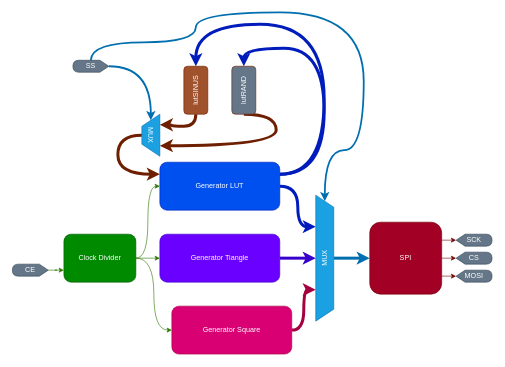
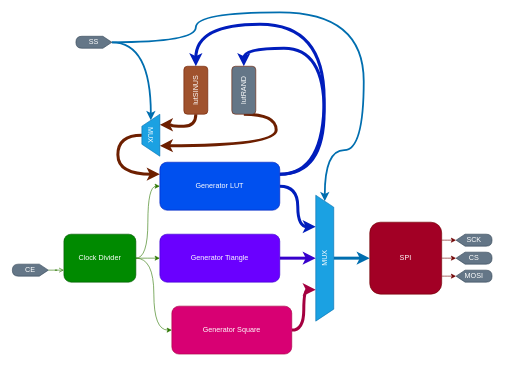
  <mxCell id="0" />
  <mxCell id="1" parent="0" />
  <mxCell id="2" style="edgeStyle=orthogonalEdgeStyle;curved=1;rounded=0;orthogonalLoop=1;jettySize=auto;html=1;entryX=0;entryY=0.5;entryDx=0;entryDy=0;strokeColor=#2D7600;strokeWidth=1;fillColor=#60a917;" edge="1" parent="1" source="5" target="9"><mxGeometry relative="1" as="geometry" /></mxCell>
  <mxCell id="3" style="edgeStyle=orthogonalEdgeStyle;curved=1;rounded=0;orthogonalLoop=1;jettySize=auto;html=1;entryX=0;entryY=0.5;entryDx=0;entryDy=0;strokeColor=#2D7600;strokeWidth=1;fillColor=#60a917;" edge="1" parent="1" source="5" target="19"><mxGeometry relative="1" as="geometry" /></mxCell>
  <mxCell id="4" style="edgeStyle=orthogonalEdgeStyle;curved=1;rounded=0;orthogonalLoop=1;jettySize=auto;html=1;entryX=0;entryY=0.5;entryDx=0;entryDy=0;strokeColor=#2D7600;strokeWidth=1;fillColor=#60a917;" edge="1" parent="1" source="5" target="21"><mxGeometry relative="1" as="geometry" /></mxCell>
  <mxCell id="5" value="Clock Divider" style="rounded=1;whiteSpace=wrap;html=1;fillColor=#008a00;strokeColor=#005700;fontColor=#ffffff;" vertex="1" parent="1"><mxGeometry x="106" y="390" width="120" height="80" as="geometry" /></mxCell>
  <mxCell id="6" style="edgeStyle=orthogonalEdgeStyle;curved=1;rounded=0;orthogonalLoop=1;jettySize=auto;html=1;exitX=1;exitY=0.25;exitDx=0;exitDy=0;entryX=1;entryY=0.5;entryDx=0;entryDy=0;strokeColor=#001DBC;strokeWidth=5;fillColor=#0050ef;" edge="1" parent="1" source="9" target="17"><mxGeometry relative="1" as="geometry"><Array as="points"><mxPoint x="540" y="290" /><mxPoint x="540" y="80" /><mxPoint x="406" y="80" /></Array></mxGeometry></mxCell>
  <mxCell id="7" style="edgeStyle=orthogonalEdgeStyle;curved=1;rounded=0;orthogonalLoop=1;jettySize=auto;html=1;exitX=1;exitY=0.25;exitDx=0;exitDy=0;entryX=1;entryY=0.5;entryDx=0;entryDy=0;strokeColor=#001DBC;strokeWidth=5;fillColor=#0050ef;" edge="1" parent="1" source="9" target="15"><mxGeometry relative="1" as="geometry"><Array as="points"><mxPoint x="540" y="290" /><mxPoint x="540" y="40" /><mxPoint x="326" y="40" /></Array></mxGeometry></mxCell>
  <mxCell id="8" style="edgeStyle=orthogonalEdgeStyle;curved=1;rounded=0;orthogonalLoop=1;jettySize=auto;html=1;entryX=0.75;entryY=0;entryDx=0;entryDy=0;strokeColor=#001DBC;strokeWidth=5;fillColor=#0050ef;" edge="1" parent="1" source="9" target="33"><mxGeometry relative="1" as="geometry" /></mxCell>
  <mxCell id="9" value="Generator LUT" style="rounded=1;whiteSpace=wrap;html=1;fillColor=#0050ef;strokeColor=#001DBC;fontColor=#ffffff;" vertex="1" parent="1"><mxGeometry x="266" y="270" width="200" height="80" as="geometry" /></mxCell>
  <mxCell id="10" style="edgeStyle=orthogonalEdgeStyle;curved=1;rounded=0;orthogonalLoop=1;jettySize=auto;html=1;exitX=1;exitY=0.25;exitDx=0;exitDy=0;strokeColor=#6F0000;strokeWidth=1;fillColor=#a20025;" edge="1" parent="1" source="13"><mxGeometry relative="1" as="geometry"><mxPoint x="760" y="400" as="targetPoint" /></mxGeometry></mxCell>
  <mxCell id="11" style="edgeStyle=orthogonalEdgeStyle;curved=1;rounded=0;orthogonalLoop=1;jettySize=auto;html=1;exitX=1;exitY=0.5;exitDx=0;exitDy=0;strokeColor=#6F0000;strokeWidth=1;fillColor=#a20025;" edge="1" parent="1" source="13"><mxGeometry relative="1" as="geometry"><mxPoint x="760" y="430" as="targetPoint" /></mxGeometry></mxCell>
  <mxCell id="12" style="edgeStyle=orthogonalEdgeStyle;curved=1;rounded=0;orthogonalLoop=1;jettySize=auto;html=1;exitX=1;exitY=0.75;exitDx=0;exitDy=0;strokeColor=#6F0000;strokeWidth=1;fillColor=#a20025;" edge="1" parent="1" source="13"><mxGeometry relative="1" as="geometry"><mxPoint x="760" y="460" as="targetPoint" /></mxGeometry></mxCell>
  <mxCell id="13" value="SPI" style="rounded=1;whiteSpace=wrap;html=1;fillColor=#a20025;strokeColor=#6F0000;fontColor=#ffffff;" vertex="1" parent="1"><mxGeometry x="616" y="370" width="120" height="120" as="geometry" /></mxCell>
  <mxCell id="14" style="edgeStyle=orthogonalEdgeStyle;curved=1;rounded=0;orthogonalLoop=1;jettySize=auto;html=1;exitX=0;exitY=0.5;exitDx=0;exitDy=0;entryX=0.25;entryY=0;entryDx=0;entryDy=0;strokeColor=#6D1F00;strokeWidth=5;fillColor=#a0522d;" edge="1" parent="1" source="15" target="31"><mxGeometry relative="1" as="geometry" /></mxCell>
  <mxCell id="15" value="lutSINUS" style="rounded=1;whiteSpace=wrap;html=1;fillColor=#a0522d;strokeColor=#6D1F00;fontColor=#ffffff;rotation=-90;" vertex="1" parent="1"><mxGeometry x="286" y="130" width="80" height="40" as="geometry" /></mxCell>
  <mxCell id="16" style="edgeStyle=orthogonalEdgeStyle;curved=1;rounded=0;orthogonalLoop=1;jettySize=auto;html=1;exitX=0;exitY=0.5;exitDx=0;exitDy=0;entryX=0.75;entryY=0;entryDx=0;entryDy=0;strokeColor=#6D1F00;strokeWidth=5;fillColor=#a0522d;" edge="1" parent="1" source="17" target="31"><mxGeometry relative="1" as="geometry"><Array as="points"><mxPoint x="460" y="243" /></Array></mxGeometry></mxCell>
  <mxCell id="17" value="lutRAND" style="rounded=1;whiteSpace=wrap;html=1;fillColor=#647687;strokeColor=#6D1F00;fontColor=#ffffff;rotation=-90;" vertex="1" parent="1"><mxGeometry x="366" y="130" width="80" height="40" as="geometry" /></mxCell>
  <mxCell id="18" style="edgeStyle=orthogonalEdgeStyle;curved=1;rounded=0;orthogonalLoop=1;jettySize=auto;html=1;strokeWidth=5;fillColor=#6a00ff;strokeColor=#3700CC;entryX=0.5;entryY=0;entryDx=0;entryDy=0;" edge="1" parent="1" source="19" target="33"><mxGeometry relative="1" as="geometry"><mxPoint x="600" y="430" as="targetPoint" /></mxGeometry></mxCell>
  <mxCell id="19" value="Generator Tiangle" style="rounded=1;whiteSpace=wrap;html=1;fillColor=#6a00ff;strokeColor=#3700CC;fontColor=#ffffff;" vertex="1" parent="1"><mxGeometry x="266" y="390" width="200" height="80" as="geometry" /></mxCell>
  <mxCell id="20" style="edgeStyle=orthogonalEdgeStyle;curved=1;rounded=0;orthogonalLoop=1;jettySize=auto;html=1;strokeWidth=5;entryX=0.25;entryY=0;entryDx=0;entryDy=0;fillColor=#d80073;strokeColor=#A50040;" edge="1" parent="1" source="21" target="33"><mxGeometry relative="1" as="geometry"><mxPoint x="570" y="500" as="targetPoint" /></mxGeometry></mxCell>
  <mxCell id="21" value="Generator Square" style="rounded=1;whiteSpace=wrap;html=1;fillColor=#d80073;strokeColor=#A50040;fontColor=#ffffff;" vertex="1" parent="1"><mxGeometry x="286" y="510" width="200" height="80" as="geometry" /></mxCell>
  <mxCell id="22" value="SCK" style="shape=display;whiteSpace=wrap;html=1;fillColor=#647687;strokeColor=#314354;fontColor=#ffffff;" vertex="1" parent="1"><mxGeometry x="760" y="390" width="60" height="20" as="geometry" /></mxCell>
  <mxCell id="23" value="CS" style="shape=display;whiteSpace=wrap;html=1;fillColor=#647687;strokeColor=#314354;fontColor=#ffffff;" vertex="1" parent="1"><mxGeometry x="760" y="420" width="60" height="20" as="geometry" /></mxCell>
  <mxCell id="24" value="MOSI" style="shape=display;whiteSpace=wrap;html=1;fillColor=#647687;strokeColor=#314354;fontColor=#ffffff;" vertex="1" parent="1"><mxGeometry x="760" y="450" width="60" height="20" as="geometry" /></mxCell>
- <mxCell id="25" style="edgeStyle=orthogonalEdgeStyle;curved=1;rounded=0;orthogonalLoop=1;jettySize=auto;html=1;entryX=0;entryY=0.75;entryDx=0;entryDy=0;strokeColor=#2D7600;strokeWidth=1;fillColor=#60a917;" edge="1" parent="1" source="26" target="5"><mxGeometry relative="1" as="geometry" /></mxCell>
+ <mxCell id="25" style="edgeStyle=orthogonalEdgeStyle;curved=1;rounded=0;orthogonalLoop=1;jettySize=auto;html=1;entryX=0;entryY=0.75;entryDx=0;entryDy=0;strokeColor=#2D7600;strokeWidth=1;fillColor=#60a917;endArrow=open;" edge="1" parent="1" source="26" target="5"><mxGeometry relative="1" as="geometry" /></mxCell>
  <mxCell id="26" value="CE" style="shape=display;whiteSpace=wrap;html=1;fillColor=#647687;strokeColor=#314354;fontColor=#ffffff;flipH=1;" vertex="1" parent="1"><mxGeometry x="20" y="440" width="60" height="20" as="geometry" /></mxCell>
  <mxCell id="27" style="edgeStyle=orthogonalEdgeStyle;curved=1;rounded=0;orthogonalLoop=1;jettySize=auto;html=1;entryX=0;entryY=0.5;entryDx=0;entryDy=0;strokeColor=#006EAF;strokeWidth=3;fillColor=#1ba1e2;" edge="1" parent="1" source="29" target="31"><mxGeometry relative="1" as="geometry" /></mxCell>
  <mxCell id="28" style="edgeStyle=orthogonalEdgeStyle;curved=1;rounded=0;orthogonalLoop=1;jettySize=auto;html=1;entryX=1;entryY=0.5;entryDx=0;entryDy=0;strokeColor=#006EAF;strokeWidth=3;fillColor=#1ba1e2;" edge="1" parent="1" source="29" target="33"><mxGeometry relative="1" as="geometry"><Array as="points"><mxPoint x="326" y="70" /><mxPoint x="326" y="20" /><mxPoint x="606" y="20" /><mxPoint x="606" y="250" /><mxPoint x="541" y="250" /></Array></mxGeometry></mxCell>
- <mxCell id="29" value="SS" style="shape=display;whiteSpace=wrap;html=1;fillColor=#647687;strokeColor=#314354;fontColor=#ffffff;flipH=1;" vertex="1" parent="1"><mxGeometry x="121" y="100" width="60" height="20" as="geometry" /></mxCell>
+ <mxCell id="29" value="SS" style="shape=display;whiteSpace=wrap;html=1;fillColor=#647687;strokeColor=#314354;fontColor=#ffffff;flipH=1;" vertex="1" parent="1"><mxGeometry x="126" y="60" width="60" height="20" as="geometry" /></mxCell>
  <mxCell id="30" style="edgeStyle=orthogonalEdgeStyle;curved=1;rounded=0;orthogonalLoop=1;jettySize=auto;html=1;exitX=0.5;exitY=1;exitDx=0;exitDy=0;entryX=0;entryY=0.25;entryDx=0;entryDy=0;strokeColor=#6D1F00;strokeWidth=5;fillColor=#a0522d;" edge="1" parent="1" source="31" target="9"><mxGeometry relative="1" as="geometry"><Array as="points"><mxPoint x="196" y="225" /><mxPoint x="196" y="290" /></Array></mxGeometry></mxCell>
  <mxCell id="31" value="MUX" style="shape=trapezoid;perimeter=trapezoidPerimeter;whiteSpace=wrap;html=1;fixedSize=1;flipV=1;rotation=90;fillColor=#1ba1e2;strokeColor=#006EAF;fontColor=#ffffff;" vertex="1" parent="1"><mxGeometry x="216" y="210" width="70" height="30" as="geometry" /></mxCell>
  <mxCell id="32" style="edgeStyle=orthogonalEdgeStyle;curved=1;rounded=0;orthogonalLoop=1;jettySize=auto;html=1;strokeColor=#006EAF;strokeWidth=5;fillColor=#1ba1e2;" edge="1" parent="1" source="33" target="13"><mxGeometry relative="1" as="geometry" /></mxCell>
  <mxCell id="33" value="MUX" style="shape=trapezoid;perimeter=trapezoidPerimeter;whiteSpace=wrap;html=1;fixedSize=1;flipV=1;rotation=-90;fillColor=#1ba1e2;strokeColor=#006EAF;fontColor=#ffffff;" vertex="1" parent="1"><mxGeometry x="436" y="415" width="210" height="30" as="geometry" /></mxCell>
